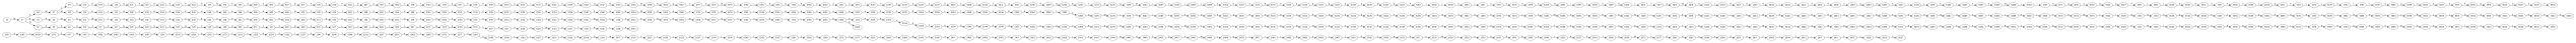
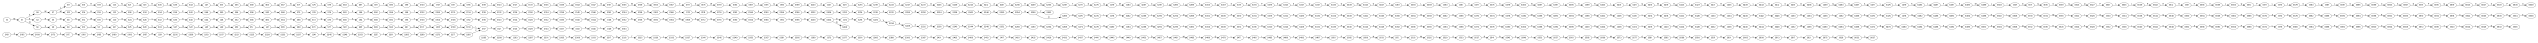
  strict digraph {
    fontname=Inter
    rankdir=LR
    node [fontname=Inter]
    edge [fontname=Inter]
    S0
    S1
    S2
    S3
    S4
    S5
    S6
    S7
    S8
    S9
    S10
    S11
    S12
    S13
    S14
    S15
    S16
    S17
    S18
    S19
    S20
    S21
    S22
    S23
    S24
    S25
    S26
    S27
    S28
    S29
    S30
    S31
    S32
    S33
    S34
    S35
    S36
    S37
    S38
    S39
    S40
    S41
    S42
    S43
    S44
    S45
    S46
    S47
    S48
    S49
    S50
    S51
    S52
    S53
    S54
    S55
    S56
    S57
    S58
    S59
    S60
    S61
    S62
    S63
    S64
    S65
    S66
    S67
    S68
    S69
    S70
    S71
    S72
    S73
    S74
    S75
    S76
    S77
    S78
    S79
    S80
    S81
    S82
    S83
    S84
    S85
    S86
    S87
    S88
    S89
    S90
    S91
    S92
    S93
    S94
    S95
    S96
    S97
    S98
    S99
    S100
    S101
    S102
    S103
    S104
    S105
    S106
    S107
    S108
    S109
    S110
    S111
    S112
    S113
    S114
    S115
    S116
    S117
    S118
    S119
    S120
    S121
    S122
    S123
    S124
    S125
    S126
    S127
    S128
    S129
    S130
    S131
    S132
    S133
    S134
    S135
    S136
    S137
    S138
    S139
    S140
    S141
    S142
    S143
    S144
    S145
    S146
    S147
    S148
    S149
    S150
    S151
    S152
    S153
    S154
    S155
    S156
    S158
    S159
    S160
    S162
    S163
    S164
    S161
    S165
    S166
    S167
    S168
    S169
    S170
    S171
    S172
    S173
    S174
    S175
    S176
    S177
    S178
    S179
    S180
    S181
    S182
    S183
    S184
    S185
    S186
    S187
    S188
    S189
    S190
    S191
    S192
    S193
    S194
    S195
    S196
    S197
    S198
    S199
    S200
    S201
    S202
    S203
    S204
    S205
    S206
    S207
    S208
    S212
    S209
    S210
    S211
    S213
    S214
    S215
    S216
    S217
    S218
    S219
    S220
    S221
    S222
    S223
    S224
    S225
    S226
    S227
    S228
    S229
    S230
    S231
    S232
    S233
    S234
    S235
    S236
    S237
    S238
    S239
    S240
    S241
    S242
    S243
    S244
    S245
    S246
    S247
    S248
    S249
    S250
    S251
    S252
    S253
    S254
    S255
    S256
    S257
    S258
    S259
    S260
    S261
    S262
    S263
    S264
    S265
    S266
    S267
    S268
    S269
    S270
    S271
    S272
    S273
    S274
    S275
    S276
    S277
    S278
    S279
    S280
    S281
    S282
    S283
    S284
    S285
    S286
    S287
    S288
    S289
    S290
    S291
    S292
    S293
    S294
    S295
    S296
    S297
    S298
    S299
    S300
    S301
    S302
    S303
    S304
    S305
    S306
    S307
    S308
    S309
    S310
    S311
    S312
    S313
    S314
    S315
    S316
    S317
    S318
    S319
    S320
    S321
    S322
    S323
    S324
    S325
    S326
    S327
    S328
    S329
    S330
    S331
    S332
    S333
    S334
    S335
    S336
    S337
    S338
    S339
    S340
    S341
    S342
    S343
    S344
    S345
    S346
    S347
    S348
    S349
    S350
    S351
    S352
    S353
    S354
    S355
    S356
    S357
    S358
    S359
    S360
    S361
    S362
    S363
    S364
    S365
    S366
    S367
    S368
    S369
    S370
    S371
    S372
    S373
    S374
    S375
    S376
    S377
    S378
    S379
    S380
    S381
    S382
    S383
    S384
    S385
    S386
    S387
    S388
    S389
    S390
    S391
    S392
    S393
    S394
    S395
    S396
    S397
    S398
    S399
    S400
    S401
    S402
    S403
    S404
    S405
    S406
    S407
    S408
    S409
    S410
    S411
    S412
    S413
    S414
    S415
    S416
    S417
    S418
    S419
    S420
    S421
    S422
    S423
    S424
    S425
    S426
    S427
    S428
    S429
    S430
    S431
    S432
    S433
    S434
    S435
    S436
    S437
    S438
    S439
    S440
    S441
    S442
    S443
    S444
    S445
    S446
    S447
    S448
    S449
    S450
    S451
    S452
    S453
    S454
    S455
    S456
    S457
    S458
    S459
    S460
    S461
    S462
    S463
    S464
    S465
    S466
    S467
    S468
    S469
    S470
    S471
    S472
    S473
    S474
    S475
    S476
    S477
    S478
    S479
    S480
    S481
    S482
    S483
    S484
    S485
    S486
    S487
    S488
    S489
    S490
    S491
    S492
    S493
    S494
    S495
    S496
    S497
    S498
    S499
    S500
    S501
    S502
    S503
    S504
    S505
    S506
    S507
    S508
    S509
    S510
    S511
    S512
    S513
    S514
    S515
    S516
    S517
    S518
    S519
    S520
    S521
    S522
    S523
    S524
    S525
    S526
    S527
    S528
    S529
    S530
    S531
    S532
    S533
    S534
    S535
    S536
    S537
    S538
    S539
    S540
    S541
    S542
    S543
    S544
    S545
    S546
    S547
    S548
    S549
    S550
    S551
    S552
    S553
    S554
    S555
    S556
    S557
    S558
    S559
    S560
    S561
    S562
    S563
    S564
    S565
    S566
    S567
    S568
    S569
    S570
    S571
    S572
    S573
    S574
    S575
    S576
    S577
    S578
    S579
    S580
    S581
    S582
    S583
    S584
    S585
    S586
    S587
    S588
    S589
    S590
    S591
    S592
    S593
    S594
    S595
    S596
    S597
    S598
    S599
    S600
    S601
    S602
    S603
    S604
    S605
    S606
    S607
    S608
    S609
    S610
    S611
    S612
    S613
    S614
    S615
    S616
    S617
    S618
    S619
    S620
    S621
    S622
    S623
    S624
    n625 [label=S675]
    S626
    S627
    S628
    S629
    S630
    S631
    S632
    S633
    S634
    S635
    S636
    S637
    S638
+   S639
    S0 -> S1 [label=M]
    S1 -> S2 [label=E]
    S1 -> S3 [label=N]
    S1 -> S4 [label=S]
    S2 -> S5 [label=R]
    S3 -> S6 [label=S]
    S4 -> S7 [label=W]
    S5 -> S8 [label=M]
    S6 -> S9 [label=K]
    S7 -> S10 [label=M]
    S7 -> S11 [label=L]
    S8 -> S12 [label=N]
    S9 -> S13 [label=E]
    S10 -> S14 [label=S]
    S11 -> S15 [label=S]
    S12 -> S16 [label=W]
    S13 -> S17 [label=F]
    S14 -> S18 [label=R]
    S15 -> S19 [label=R]
    S16 -> S20 [label=L]
    S17 -> S21 [label=C]
    S18 -> S22 [label=L]
    S19 -> S23 [label=L]
    S20 -> S24 [label=S]
    S21 -> S25 [label=N]
    S22 -> S26 [label=N]
    S23 -> S27 [label=N]
    S24 -> S28 [label=R]
    S25 -> S29 [label=A]
    S26 -> S30 [label=P]
    S27 -> S31 [label=P]
    S28 -> S32 [label=L]
    S29 -> S33 [label=V]
    S30 -> S34 [label=R]
    S31 -> S35 [label=R]
    S32 -> S36 [label=A]
    S33 -> S37 [label=V]
    S34 -> S38 [label=G]
    S35 -> S39 [label=G]
    S36 -> S40 [label=S]
    S37 -> S41 [label=Q]
    S38 -> S42 [label=P]
    S39 -> S43 [label=P]
    S40 -> S44 [label=R]
    S41 -> S45 [label=V]
    S42 -> S46 [label=G]
    S43 -> S47 [label=G]
    S44 -> S48 [label=G]
    S45 -> S49 [label=A]
    S46 -> S50 [label=N]
    S47 -> S51 [label=N]
    S48 -> S52 [label=P]
    S49 -> S53 [label=H]
    S50 -> S54 [label=R]
    S51 -> S55 [label=R]
    S52 -> S56 [label=G]
    S53 -> S57 [label=P]
    S54 -> S58 [label=S]
    S55 -> S59 [label=A]
    S56 -> S60 [label=H]
    S57 -> S61 [label=L]
    S58 -> S62 [label=G]
    S59 -> S63 [label=S]
    S60 -> S64 [label=R]
    S61 -> S65 [label=V]
    S62 -> S66 [label=H]
    S63 -> S67 [label=R]
    S64 -> S68 [label=V]
    S65 -> S69 [label=R]
    S66 -> S70 [label=N]
    S67 -> S71 [label=N]
    S68 -> S72 [label=P]
    S69 -> S73 [label=S]
    S70 -> S74 [label=T]
    S71 -> S75 [label=P]
    S72 -> S76 [label=Q]
    S73 -> S77 [label=Q]
    S74 -> S78 [label=A]
    S75 -> S79 [label=V]
    S76 -> S80 [label=G]
    S77 -> S81 [label=L]
    S78 -> S82 [label=T]
    S79 -> S83 [label=P]
    S80 -> S84 [label=A]
    S81 -> S85 [label=L]
    S82 -> S86 [label=P]
    S83 -> S87 [label=S]
    S84 -> S88 [label=S]
    S85 -> S89 [label=D]
    S86 -> S90 [label=G]
    S87 -> S91 [label=S]
    S88 -> S92 [label=L]
    S89 -> S93 [label=Y]
    S90 -> S94 [label=P]
    S91 -> S95 [label=P]
    S92 -> S96 [label=Q]
    S93 -> S97 [label=L]
    S94 -> S98 [label=C]
    S95 -> S99 [label=V]
    S96 -> S100 [label=T]
    S97 -> S101 [label=H]
    S98 -> S102 [label=T]
    S99 -> S103 [label=T]
    S100 -> S104 [label=P]
    S101 -> S105 [label=N]
    S102 -> S106 [label=A]
    S103 -> S107 [label=A]
    S104 -> S108 [label=V]
    S105 -> S109 [label=G]
    S106 -> S110 [label=D]
    S107 -> S111 [label=D]
    S108 -> S112 [label=V]
    S109 -> S113 [label=F]
    S110 -> S114 [label=P]
    S111 -> S115 [label=P]
    S112 -> S116 [label=A]
    S113 -> S117 [label=L]
    S114 -> S118 [label=E]
    S115 -> S119 [label=E]
    S116 -> S120 [label=D]
    S117 -> S121 [label=V]
    S118 -> S122 [label=T]
    S119 -> S123 [label=T]
    S120 -> S124 [label=P]
    S121 -> S125 [label=P]
    S122 -> S126 [label=C]
    S123 -> S127 [label=C]
    S124 -> S128 [label=E]
    S125 -> S129 [label=V]
    S126 -> S130 [label=L]
    S127 -> S131 [label=L]
    S128 -> S132 [label=T]
    S129 -> S133 [label=M]
    S130 -> S134 [label=M]
    S131 -> S135 [label=M]
    S132 -> S136 [label=C]
    S133 -> S137 [label=G]
    S134 -> S138 [label=V]
    S135 -> S139 [label=V]
    S136 -> S140 [label=L]
    S137 -> S141 [label=T]
    S138 -> S142 [label=F]
    S139 -> S143 [label=F]
    S140 -> S144 [label=M]
    S141 -> S145 [label=A]
    S142 -> S146 [label=E]
    S143 -> S147 [label=Q]
    S144 -> S148 [label=V]
    S145 -> S149 [label=L]
    S146 -> S150 [label=N]
    S147 -> S151 [label=N]
    S148 -> S152 [label=F]
    S149 -> S153 [label=H]
    S150 -> S154 [label=H]
    S151 -> S155 [label=H]
    S152 -> S156 [label=K]
    S154 -> S158 [label=W]
    S155 -> S159 [label=W]
    S156 -> S160 [label=N]
    S158 -> S162 [label=R]
    S159 -> S163 [label=R]
    S160 -> S164 [label=H]
    S162 -> S166 [label=Q]
    S163 -> S167 [label=Q]
    S164 -> S168 [label=W]
    S161 -> S165 [label=S]
    S165 -> S169 [label=L]
    S166 -> S170 [label=V]
    S167 -> S171 [label=V]
    S168 -> S172 [label=S]
    S169 -> S173 [label=D]
    S170 -> S174 [label=S]
    S171 -> S175 [label=S]
    S172 -> S176 [label=Q]
    S173 -> S177 [label=E]
    S174 -> S178 [label=W]
    S175 -> S179 [label=W]
    S176 -> S180 [label=V]
    S177 -> S181 [label=M]
    S178 -> S182 [label=V]
    S179 -> S183 [label=I]
    S180 -> S184 [label=V]
    S181 -> S185 [label=I]
    S182 -> S186 [label=L]
    S183 -> S187 [label=L]
    S184 -> S188 [label=R]
    S185 -> S189 [label=A]
    S186 -> S190 [label=E]
    S187 -> S191 [label=E]
    S188 -> S192 [label=I]
    S189 -> S193 [label=S]
    S190 -> S194 [label=Q]
    S191 -> S195 [label=Q]
    S192 -> S196 [label=L]
    S193 -> S197 [label=T]
    S194 -> S198 [label=R]
    S195 -> S199 [label=R]
    S196 -> S200 [label=E]
    S197 -> S201 [label=A]
    S198 -> S202 [label=E]
    S199 -> S203 [label=E]
    S200 -> S204 [label=R]
    S201 -> S205 [label=L]
    S202 -> S206 [label=S]
    S203 -> S207 [label=A]
    S204 -> S208 [label=Q]
    S204 -> S212 [label=G]
    S205 -> S209 [label=L]
    S206 -> S210 [label=S]
    S207 -> S211 [label=S]
    S212 -> S216 [label=P]
    S209 -> S213 [label=D]
    S210 -> S214 [label=S]
    S211 -> S215 [label=I]
    S213 -> S217 [label=L]
    S214 -> S218 [label=S]
    S215 -> S219 [label=T]
    S216 -> S220 [label=R]
    S217 -> S221 [label=F]
    S218 -> S222 [label=S]
    S219 -> S223 [label=G]
    S220 -> S224 [label=V]
    S221 -> S225 [label=L]
    S222 -> S226 [label=D]
    S223 -> S227 [label=A]
    S224 -> S228 [label=A]
    S225 -> S229 [label=R]
    S226 -> S230 [label=D]
    S227 -> S231 [label=A]
    S228 -> S232 [label=P]
    S229 -> S233 [label=S]
    S230 -> S234 [label=L]
    S231 -> S235 [label=D]
    S232 -> S236 [label=G]
    S233 -> S237 [label=I]
    S234 -> S238 [label=T]
    S235 -> S239 [label=E]
    S236 -> S240 [label=G]
    S237 -> S241 [label=S]
    S238 -> S242 [label=A]
    S239 -> S243 [label=L]
    S240 -> S244 [label=A]
    S241 -> S245 [label=E]
    S242 -> S246 [label=V]
    S243 -> S247 [label=T]
    S244 -> S248 [label=D]
    S245 -> S249 [label=T]
    S246 -> S250 [label=R]
    S247 -> S251 [label=A]
    S248 -> S252 [label=D]
    S249 -> S253 [label=S]
    S250 -> S254 [label=N]
    S251 -> S255 [label=V]
    S252 -> S256 [label=L]
    S253 -> S257 [label=L]
    S254 -> S258 [label=H]
    S255 -> S259 [label=R]
    S256 -> S260 [label=S]
    S257 -> S261 [label=L]
    S258 -> S262 [label=T]
    S259 -> S263 [label=N]
    S260 -> S264 [label=A]
    S261 -> S265 [label=K]
-   S262 -> S266 [label=D]
+   S258 -> S266 [label=D]
    S263 -> S267 [label=N]
    S264 -> S268 [label=V]
    S265 -> S269 [label=T]
    S266 -> S270 [label=Q]
    S267 -> S271 [label=T]
    S268 -> S272 [label=R]
    S269 -> S273 [label=F]
    S270 -> S274 [label=M]
    S271 -> S275 [label=D]
    S272 -> S276 [label=N]
    S273 -> S277 [label=L]
    S274 -> S278 [label=L]
    S275 -> S279 [label=Q]
    S276 -> S280 [label=H]
    S277 -> S281 [label=C]
    S278 -> S282 [label=C]
    S279 -> S283 [label=M]
    S280 -> S284 [label=T]
-   S281 -> S285 [label=F]
+   S281 -> S117 [label=F]
    S282 -> S286 [label=L]
    S283 -> S287 [label=L]
    S284 -> S288 [label=Y]
    S285 -> S289 [label=I]
    S286 -> S290 [label=L]
    S287 -> S291 [label=C]
    S288 -> S292 [label=Q]
    S289 -> S293 [label=L]
    S290 -> S294 [label=A]
    S291 -> S295 [label=L]
    S292 -> S296 [label=M]
    S293 -> S297 [label=L]
    S294 -> S298 [label=D]
    S295 -> S299 [label=L]
    S296 -> S300 [label=L]
    S297 -> S301 [label=H]
    S298 -> S302 [label=E]
    S299 -> S303 [label=A]
    S300 -> S304 [label=T]
    S301 -> S305 [label=C]
    S302 -> S306 [label=Q]
    S303 -> S307 [label=E]
    S304 -> S308 [label=L]
    S305 -> S309 [label=H]
    S306 -> S310 [label=P]
    S307 -> S311 [label=E]
    S308 -> S312 [label=L]
    S309 -> S313 [label=D]
    S310 -> S314 [label=S]
    S311 -> S315 [label=R]
    S312 -> S316 [label=A]
    S313 -> S317 [label=N]
    S314 -> S318 [label=D]
    S315 -> S319 [label=P]
    S316 -> S320 [label=E]
    S317 -> S321 [label=D]
    S318 -> S322 [label=C]
    S319 -> S323 [label=S]
    S320 -> S324 [label=D]
    S321 -> S325 [label=T]
    S322 -> S326 [label=P]
    S323 -> S327 [label=E]
    S324 -> S328 [label=H]
    S325 -> S329 [label=I]
    S326 -> S330 [label=D]
    S327 -> S331 [label=Q]
    S328 -> S332 [label=A]
    S329 -> S333 [label=L]
    S330 -> S334 [label=G]
    S331 -> S335 [label=G]
    S332 -> S336 [label=V]
    S333 -> S337 [label=D]
    S334 -> S338 [label=D]
    S335 -> S339 [label=G]
    S336 -> S340 [label=P]
    S337 -> S341 [label=I]
    S338 -> S342 [label=G]
    S339 -> S343 [label=M]
    S340 -> S344 [label=S]
    S341 -> S345 [label=L]
    S342 -> S346 [label=T]
    S343 -> S347 [label=G]
    S344 -> S348 [label=A]
    S345 -> S349 [label=L]
    S346 -> S350 [label=V]
    S347 -> S351 [label=P]
    S348 -> S352 [label=P]
    S349 -> S353 [label=T]
    S350 -> S354 [label=P]
    S351 -> S355 [label=I]
    S352 -> S356 [label=N]
    S353 -> S357 [label=H]
    S354 -> S358 [label=N]
    S355 -> S359 [label=L]
    S356 -> S360 [label=A]
    S357 -> S361 [label=I]
    S358 -> S362 [label=V]
    S359 -> S363 [label=E]
    S360 -> S364 [label=P]
    S361 -> S365 [label=S]
    S362 -> S366 [label=G]
    S363 -> S367 [label=L]
    S364 -> S368 [label=G]
    S365 -> S369 [label=G]
    S366 -> S370 [label=P]
    S367 -> S371 [label=V]
    S368 -> S372 [label=P]
    S369 -> S373 [label=N]
    S370 -> S374 [label=I]
    S371 -> S375 [label=V]
    S372 -> S376 [label=L]
    S373 -> S377 [label=S]
    S374 -> S378 [label=L]
    S375 -> S379 [label=S]
    S376 -> S380 [label=L]
    S377 -> S381 [label=R]
    S378 -> S382 [label=E]
    S379 -> S383 [label=E]
    S380 -> S384 [label=E]
    S381 -> S385 [label=L]
    S382 -> S386 [label=M]
    S383 -> S387 [label=N]
    S384 -> S388 [label=F]
    S385 -> S389 [label=C]
    S386 -> S390 [label=V]
    S387 -> S391 [label=I]
    S388 -> S392 [label=A]
    S389 -> S393 [label=M]
    S390 -> S394 [label=I]
    S391 -> S395 [label=L]
    S392 -> S396 [label=L]
    S393 -> S397 [label=V]
    S394 -> S398 [label=R]
    S395 -> S399 [label=E]
    S396 -> S400 [label=R]
    S397 -> S401 [label=S]
    S398 -> S402 [label=K]
    S399 -> S403 [label=R]
    S400 -> S404 [label=E]
    S401 -> S405 [label=L]
    S402 -> S406 [label=N]
    S403 -> S407 [label=L]
    S404 -> S408 [label=D]
    S405 -> S409 [label=S]
    S406 -> S410 [label=I]
    S407 -> S411 [label=V]
    S408 -> S412 [label=L]
    S409 -> S413 [label=L]
    S410 -> S414 [label=L]
    S411 -> S415 [label=Q]
    S412 -> S416 [label=L]
    S413 -> S417 [label=F]
    S414 -> S418 [label=E]
    S415 -> S419 [label=W]
    S416 -> S420 [label=T]
    S417 -> S421 [label=Q]
    S418 -> S422 [label=R]
    S419 -> S423 [label=H]
    S420 -> S424 [label=R]
    S421 -> S425 [label=T]
    S422 -> S426 [label=L]
    S423 -> S427 [label=L]
    S424 -> S428 [label=V]
    S425 -> S429 [label=L]
    S426 -> S430 [label=L]
    S427 -> S431 [label=R]
    S428 -> S432 [label=L]
    S429 -> S433 [label=L]
    S430 -> S434 [label=H]
    S431 -> S435 [label=R]
    S432 -> S436 [label=A]
    S433 -> S437 [label=S]
    S434 -> S438 [label=W]
    S435 -> S439 [label=G]
    S436 -> S440 [label=W]
    S437 -> S441 [label=L]
    S438 -> S442 [label=H]
    S439 -> S443 [label=L]
    S440 -> S444 [label=Q]
    S441 -> S445 [label=N]
    S442 -> S446 [label=L]
    S443 -> S447 [label=D]
    S444 -> S448 [label=L]
    S445 -> S449 [label=C]
    S446 -> S450 [label=R]
    S447 -> S451 [label=S]
    S448 -> S452 [label=Q]
    S449 -> S453 [label=E]
    S450 -> S454 [label=R]
    S451 -> S455 [label=D]
    S452 -> S456 [label=W]
    S453 -> S457 [label=D]
    S454 -> S458 [label=G]
    S455 -> S459 [label=S]
    S456 -> S460 [label=D]
    S457 -> S461 [label=V]
    S458 -> S462 [label=L]
    S459 -> S463 [label=Q]
    S460 -> S464 [label=E]
    S461 -> S465 [label=M]
    S462 -> S466 [label=D]
    S463 -> S467 [label=G]
    S464 -> S468 [label=L]
    S465 -> S469 [label=L]
    S466 -> S470 [label=S]
    S467 -> S471 [label=A]
    S468 -> S472 [label=G]
    S469 -> S473 [label=Q]
    S470 -> S474 [label=E]
    S471 -> S475 [label=L]
    S472 -> S476 [label=D]
    S473 -> S477 [label=L]
    S474 -> S478 [label=S]
    S475 -> S479 [label=L]
    S476 -> S480 [label=G]
    S477 -> S481 [label=I]
    S478 -> S482 [label=Q]
    S479 -> S483 [label=K]
    S480 -> S484 [label=V]
    S481 -> S485 [label=L]
    S482 -> S486 [label=G]
    S483 -> S487 [label=L]
    S484 -> S488 [label=E]
    S485 -> S489 [label=R]
    S486 -> S490 [label=A]
    S487 -> S491 [label=F]
    S488 -> S492 [label=E]
    S489 -> S493 [label=Y]
    S490 -> S494 [label=L]
    S491 -> S495 [label=E]
    S492 -> S496 [label=R]
    S493 -> S497 [label=L]
    S494 -> S498 [label=L]
    S495 -> S499 [label=M]
    S496 -> S500 [label=R]
    S497 -> S501 [label=L]
    S498 -> S502 [label=K]
    S499 -> S503 [label=L]
    S500 -> S504 [label=A]
    S501 -> S505 [label=P]
    S502 -> S506 [label=L]
    S503 -> S507 [label=I]
    S504 -> S508 [label=E]
    S505 -> S509 [label=C]
    S506 -> S510 [label=F]
    S507 -> S511 [label=G]
    S508 -> S512 [label=Q]
    S509 -> S513 [label=N]
    S510 -> S514 [label=E]
    S511 -> S515 [label=Q]
    S512 -> S516 [label=L]
    S513 -> S517 [label=H]
    S514 -> S518 [label=M]
    S515 -> S519 [label=S]
    S516 -> S520 [label=K]
    S517 -> S521 [label=V]
    S518 -> S522 [label=L]
    S519 -> S523 [label=Q]
    S520 -> S524 [label=L]
    S521 -> S525 [label=M]
    S522 -> S526 [label=I]
    S523 -> S527 [label=Q]
    S524 -> S528 [label=F]
    S525 -> S529 [label=L]
    S526 -> S530 [label=G]
    S527 -> S531 [label=P]
    S528 -> S532 [label=E]
    S529 -> S533 [label=S]
    S530 -> S534 [label=Q]
    S531 -> S535 [label=L]
    S532 -> S536 [label=M]
    S533 -> S537 [label=Q]
    S534 -> S538 [label=S]
    S535 -> S539 [label=L]
    S536 -> S540 [label=L]
    S537 -> S541 [label=R]
    S538 -> S542 [label=Q]
    S539 -> S543 [label=R]
    S540 -> S544 [label=V]
    S541 -> S545 [label=R]
    S542 -> S546 [label=Q]
    S543 -> S547 [label=H]
    S544 -> S548 [label=S]
    S545 -> S549 [label=S]
    S546 -> S550 [label=P]
    S547 -> S551 [label=K]
    S548 -> S552 [label=E]
    S549 -> S553 [label=I]
    S550 -> S554 [label=L]
    S551 -> S555 [label=P]
    S552 -> S556 [label=A]
    S553 -> S557 [label=R]
    S554 -> S558 [label=L]
    S555 -> S559 [label=V]
    S556 -> S560 [label=R]
    S557 -> S561 [label=E]
    S558 -> S562 [label=Q]
    S559 -> S563 [label=L]
    S560 -> S564 [label=Q]
    S561 -> S565 [label=T]
    S562 -> S566 [label=H]
    S563 -> S567 [label=Q]
    S564 -> S568 [label=P]
    S565 -> S569 [label=D]
    S566 -> S570 [label=S]
    S567 -> S571 [label=P]
    S568 -> S572 [label=L]
    S569 -> S573 [label=M]
    S570 -> S574 [label=A]
    S571 -> S575 [label=L]
    S572 -> S576 [label=L]
    S573 -> S577 [label=Y]
    S574 -> S578 [label=V]
    S575 -> S579 [label=L]
    S576 -> S580 [label=R]
    S577 -> S581 [label=G]
    S578 -> S582 [label=L]
    S579 -> S583 [label=S]
    S580 -> S584 [label=H]
    S581 -> S585 [label=K]
    S582 -> S586 [label=H]
    S583 -> S587 [label=L]
    S584 -> S588 [label=G]
    S585 -> S589 [label=S]
    S586 -> S590 [label=P]
    S587 -> S591 [label=L]
    S588 -> S592 [label=P]
    S589 -> S593 [label=A]
    S590 -> S594 [label=L]
    S591 -> S595 [label=S]
    S592 -> S596 [label=V]
    S593 -> S597 [label=D]
    S594 -> S598 [label=L]
    S595 -> S599 [label=A]
    S596 -> S600 [label=R]
    S597 -> S601 [label=K]
    S598 -> S602 [label=R]
    S599 -> S603 [label=C]
    S600 -> S604 [label=E]
    S601 -> S605 [label=F]
    S602 -> S606 [label=L]
    S603 -> S607 [label=A]
    S604 -> S608 [label=A]
    S605 -> S609 [label=L]
    S606 -> S610 [label=L]
    S607 -> S611 [label=D]
    S608 -> S612 [label=L]
    S609 -> S613 [label=S]
    S610 -> S614 [label=G]
    S611 -> S615 [label=P]
    S612 -> S616 [label=L]
    S613 -> S617 [label=L]
    S614 -> S618 [label=A]
    S615 -> S619 [label=Q]
    S616 -> S620 [label=T]
    S617 -> S621 [label=I]
    S618 -> S622 [label=C]
    S619 -> S623 [label=L]
    S620 -> S624 [label=L]
    S621 -> n625 [label=P]
    S622 -> S626 [label=A]
    S623 -> S627 [label=G]
    S624 -> S628 [label=L]
    n625 -> S629 [label=E]
    S626 -> S630 [label=E]
    S627 -> S631 [label=S]
    S628 -> S632 [label=D]
    S629 -> S633 [label=C]
    S630 -> S634 [label=P]
    S631 -> S635 [label=P]
    S632 -> S636 [label=A]
    S633 -> S637 [label=C]
    S634 -> S638 [label=E]
+   S635 -> S639 [label=A]
  }
